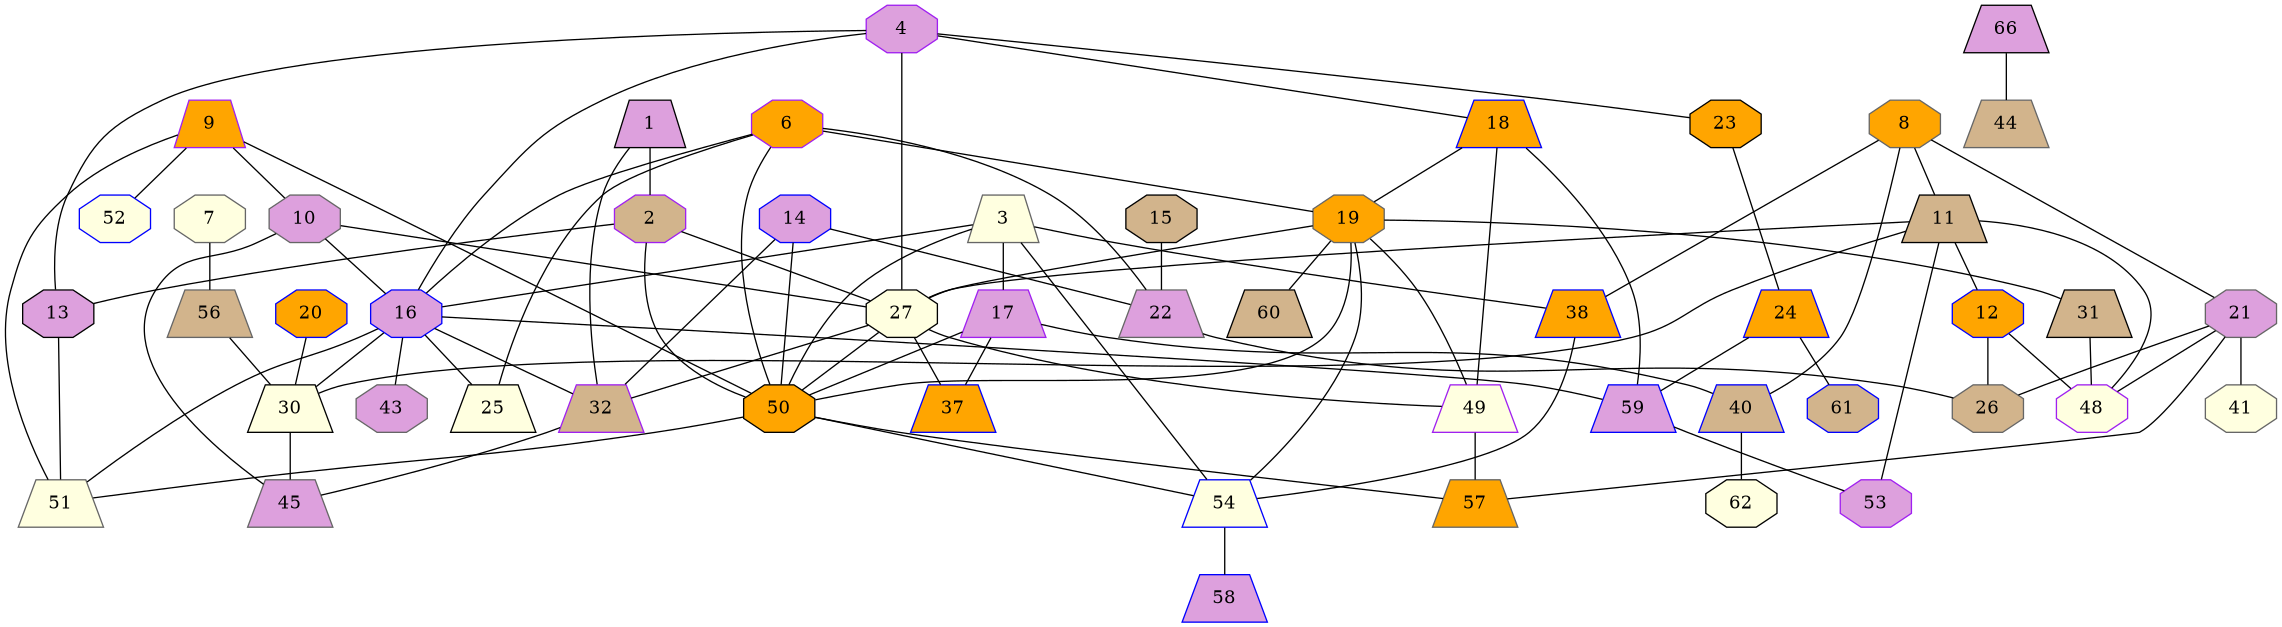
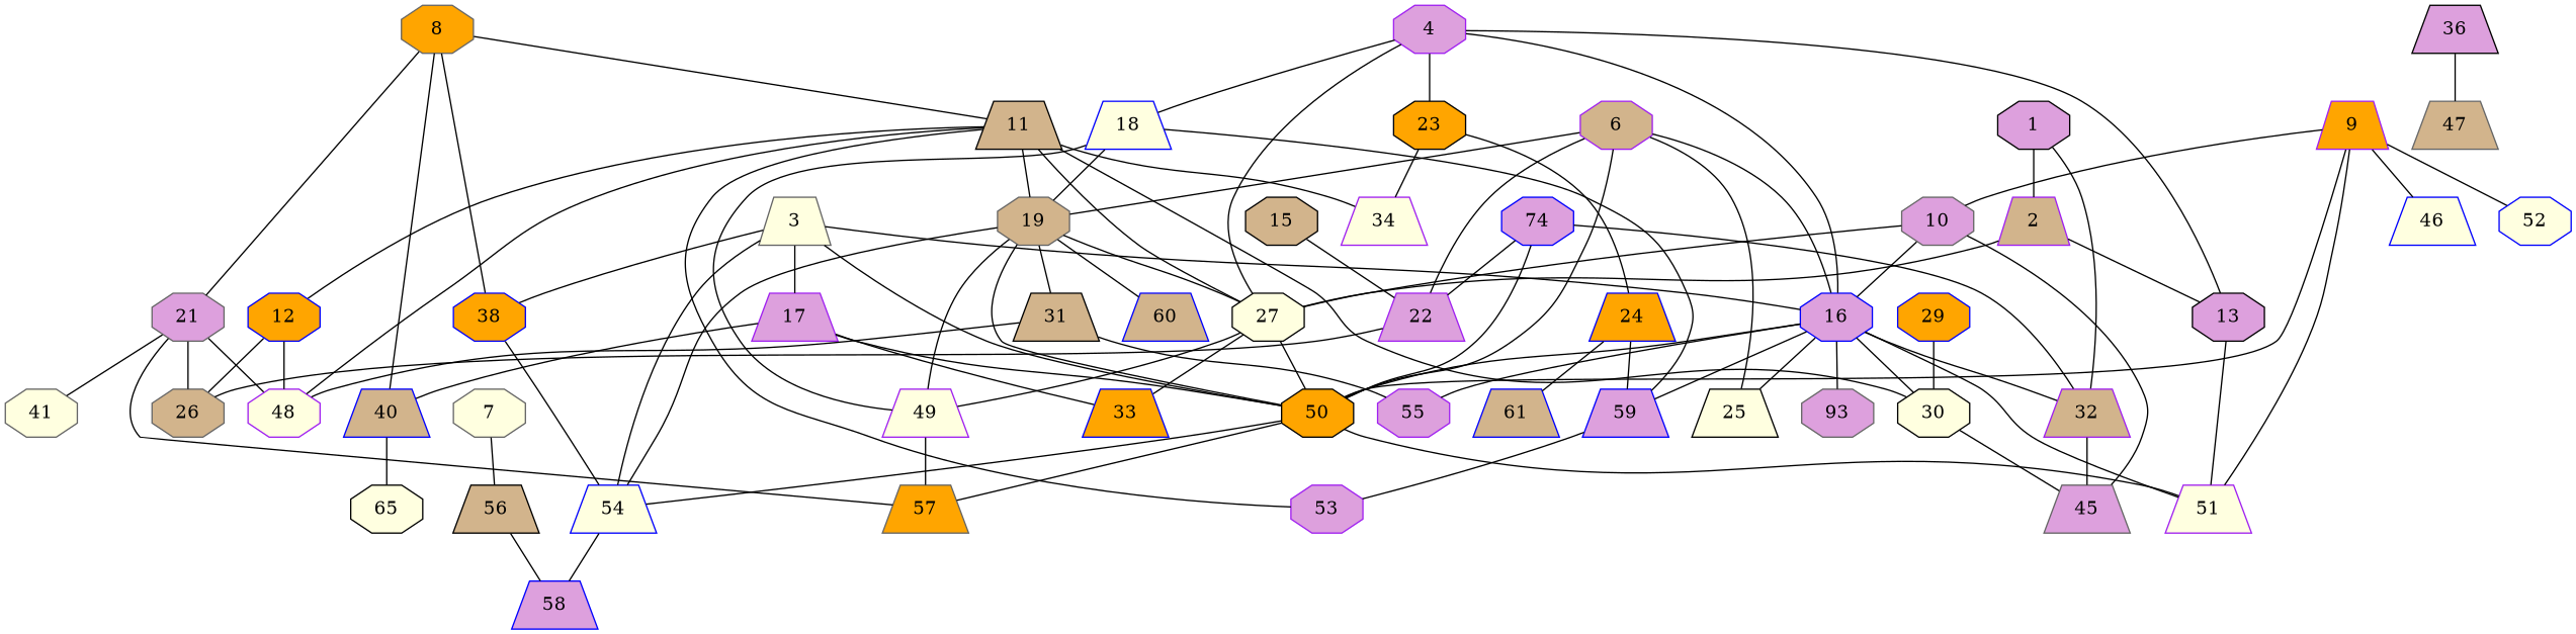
  graph {
    node [color=blue fillcolor=plum shape=trapezium style=filled]
    edge [weight=1.0]
-   1 [color=black]
-   2 [color=purple fillcolor=tan shape=octagon]
+   1 [color=black shape=octagon]
+   2 [color=purple fillcolor=tan]
    32 [color=purple fillcolor=tan]
    13 [color=black shape=octagon]
    27 [color=black fillcolor=lightyellow shape=octagon]
    45 [color=gray40]
-   51 [color=gray40 fillcolor=lightyellow]
+   51 [color=purple fillcolor=lightyellow]
    50 [color=black fillcolor=orange shape=octagon]
-   33 [fillcolor=orange label=37]
+   33 [fillcolor=orange]
    49 [color=purple fillcolor=lightyellow]
    3 [color=gray40 fillcolor=lightyellow]
    16 [shape=octagon]
    17 [color=purple]
-   38 [fillcolor=orange]
+   38 [fillcolor=orange shape=octagon]
    54 [fillcolor=lightyellow]
    25 [color=black fillcolor=lightyellow]
-   30 [color=black fillcolor=lightyellow]
+   30 [color=black fillcolor=lightyellow shape=octagon]
    n18 [label=59]
-   43 [color=gray40 shape=octagon]
+   43 [color=gray40 shape=octagon label=93]
+   55 [color=purple shape=octagon]
    40 [fillcolor=tan]
    57 [color=gray40 fillcolor=orange]
    58
    4 [color=purple shape=octagon]
-   18 [fillcolor=orange]
+   18 [fillcolor=lightyellow]
    23 [color=black fillcolor=orange shape=octagon]
-   19 [color=gray40 fillcolor=orange shape=octagon]
+   19 [color=gray40 fillcolor=tan shape=octagon]
+   34 [color=purple fillcolor=lightyellow]
    24 [fillcolor=orange]
-   6 [color=purple fillcolor=orange shape=octagon]
-   22 [color=gray40]
+   6 [color=purple fillcolor=tan shape=octagon]
+   22 [color=purple]
    31 [color=black fillcolor=tan]
-   60 [color=black fillcolor=tan]
+   60 [fillcolor=tan]
    26 [color=gray40 fillcolor=tan shape=octagon]
    7 [color=gray40 fillcolor=lightyellow shape=octagon]
-   56 [color=gray40 fillcolor=tan]
+   56 [color=black fillcolor=tan]
    8 [color=gray40 fillcolor=orange shape=octagon]
    11 [color=black fillcolor=tan]
    21 [color=gray40 shape=octagon]
    12 [fillcolor=orange shape=octagon]
    48 [color=purple fillcolor=lightyellow shape=octagon]
    53 [color=purple shape=octagon]
    41 [color=gray40 fillcolor=lightyellow shape=octagon]
-   62 [color=black fillcolor=lightyellow shape=octagon]
+   62 [color=black fillcolor=lightyellow shape=octagon label=65]
    9 [color=purple fillcolor=orange]
    10 [color=gray40 shape=octagon]
+   46 [fillcolor=lightyellow]
    52 [fillcolor=lightyellow shape=octagon]
-   14 [shape=octagon]
+   14 [shape=octagon label=74]
    15 [color=black fillcolor=tan shape=octagon]
-   20 [fillcolor=orange shape=octagon]
-   61 [fillcolor=tan shape=octagon]
-   36 [color=black label=66]
-   44 [color=gray40 fillcolor=tan]
+   20 [fillcolor=orange shape=octagon label=29]
+   61 [fillcolor=tan]
+   36 [color=black]
+   44 [color=gray40 fillcolor=tan label=47]
    1 -- 2 [weight=2.0]
    1 -- 32
    2 -- 13
    2 -- 27
    32 -- 45
    13 -- 51
-   27 -- 32
    27 -- 50
    27 -- 33
    27 -- 49
    50 -- 51
    50 -- 54
    50 -- 57
    49 -- 57
    3 -- 50
    3 -- 16
    3 -- 17
    3 -- 38
    3 -- 54
    16 -- 32
    16 -- 51
-   2 -- 50 [weight=3.0]
+   16 -- 50 [weight=3.0]
    16 -- 25
    16 -- 30
    16 -- n18
    16 -- 43
+   16 -- 55
    17 -- 50
    17 -- 33
    17 -- 40
    38 -- 54
    54 -- 58
    30 -- 45
    n18 -- 53
    40 -- 62
    4 -- 13
    4 -- 27
    4 -- 16
    4 -- 18
    4 -- 23
    18 -- 49
    18 -- n18 [weight=2.0]
    18 -- 19
+   23 -- 34
    23 -- 24
    19 -- 27
    19 -- 50
    19 -- 49
    19 -- 54
    19 -- 31
    19 -- 60
    24 -- n18 [weight=2.0]
    24 -- 61
    6 -- 50
    6 -- 16
    6 -- 25
    6 -- 19 [weight=2.0]
    6 -- 22
    22 -- 26
+   31 -- 55
    31 -- 48
    7 -- 56
-   56 -- 30
+   56 -- 58
    8 -- 38
    8 -- 40
    8 -- 11
    8 -- 21
    11 -- 27 [weight=2.0]
    11 -- 30
+   11 -- 19
+   11 -- 34
    11 -- 12
    11 -- 48
    11 -- 53
    21 -- 57
    21 -- 26
    21 -- 48
    21 -- 41
    12 -- 26
    12 -- 48
    9 -- 51
    9 -- 50
    9 -- 10
+   9 -- 46
    9 -- 52
    10 -- 27
    10 -- 45
    10 -- 16
    14 -- 32
    14 -- 50
    14 -- 22
    15 -- 22
    20 -- 30
    36 -- 44
  }
